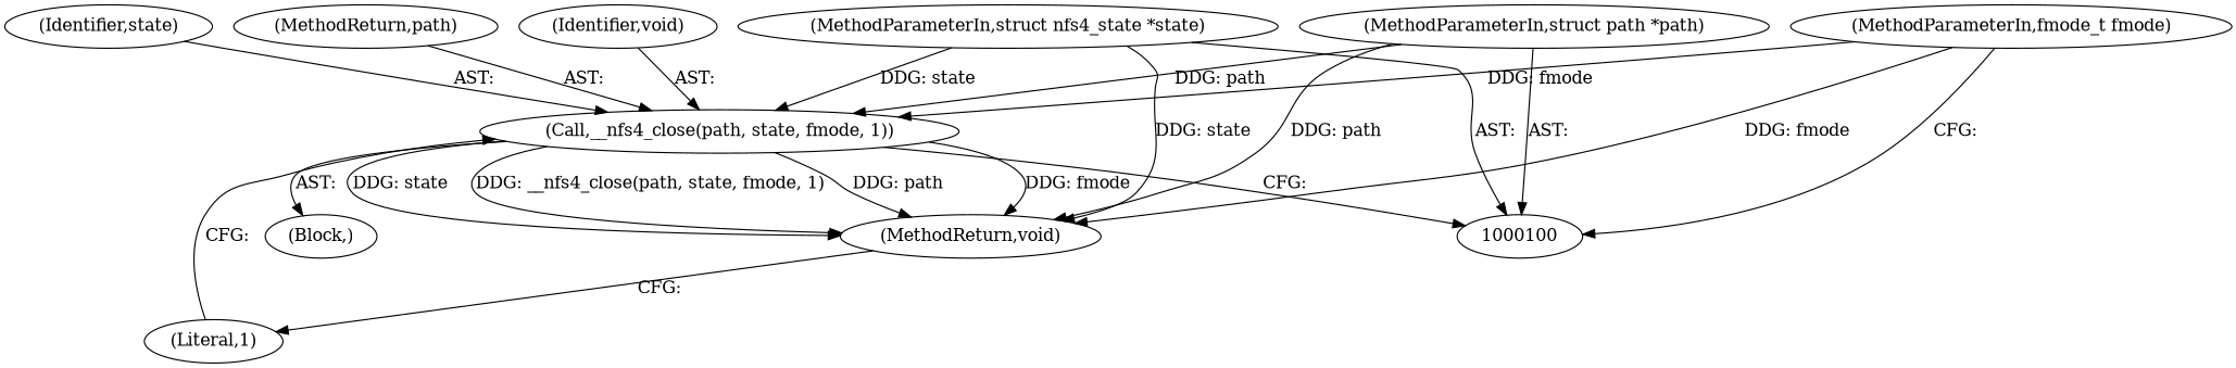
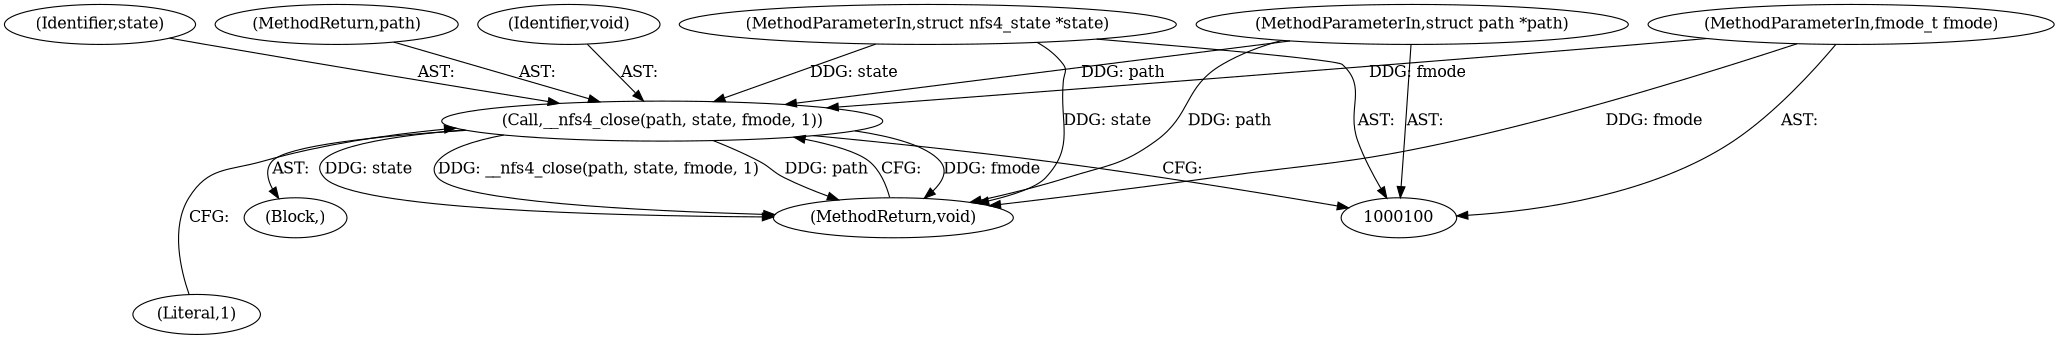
  digraph {
    n1 [label="(Call,__nfs4_close(path, state, fmode, 1))"]
    n2 [label="(MethodReturn,void)"]
    n3 [label="(Block,)"]
    1000100
    n5 [label="(Literal,1)"]
    n6 [label="(MethodParameterIn,struct path *path)"]
    n7 [label="(MethodParameterIn,struct nfs4_state *state)"]
    n8 [label="(MethodParameterIn,fmode_t fmode)"]
    n9 [label="(Identifier,void)"]
    n10 [label="(Identifier,state)"]
    n11 [label="(MethodReturn,path)"]
    n1 -> n2 [label="DDG: fmode"]
    n1 -> n2 [label="DDG: state"]
    n1 -> n2 [label="DDG: __nfs4_close(path, state, fmode, 1)"]
    n1 -> n2 [label="DDG: path"]
    n1 -> n3 [label="AST: "]
    n1 -> 1000100 [label="CFG: "]
-   n2 -> n5 [label="CFG: "]
+   n2 -> n1 [label="CFG: "]
    n5 -> n1 [label="CFG: "]
    n6 -> n1 [label="DDG: path"]
    n6 -> n2 [label="DDG: path"]
    n6 -> 1000100 [label="AST: "]
    n7 -> n1 [label="DDG: state"]
    n7 -> n2 [label="DDG: state"]
    n7 -> 1000100 [label="AST: "]
    n8 -> n1 [label="DDG: fmode"]
    n8 -> n2 [label="DDG: fmode"]
-   n8 -> 1000100 [label="CFG: "]
+   n8 -> 1000100 [label="AST: "]
    n9 -> n1 [label="AST: "]
    n10 -> n1 [label="AST: "]
    n11 -> n1 [label="AST: "]
  }
